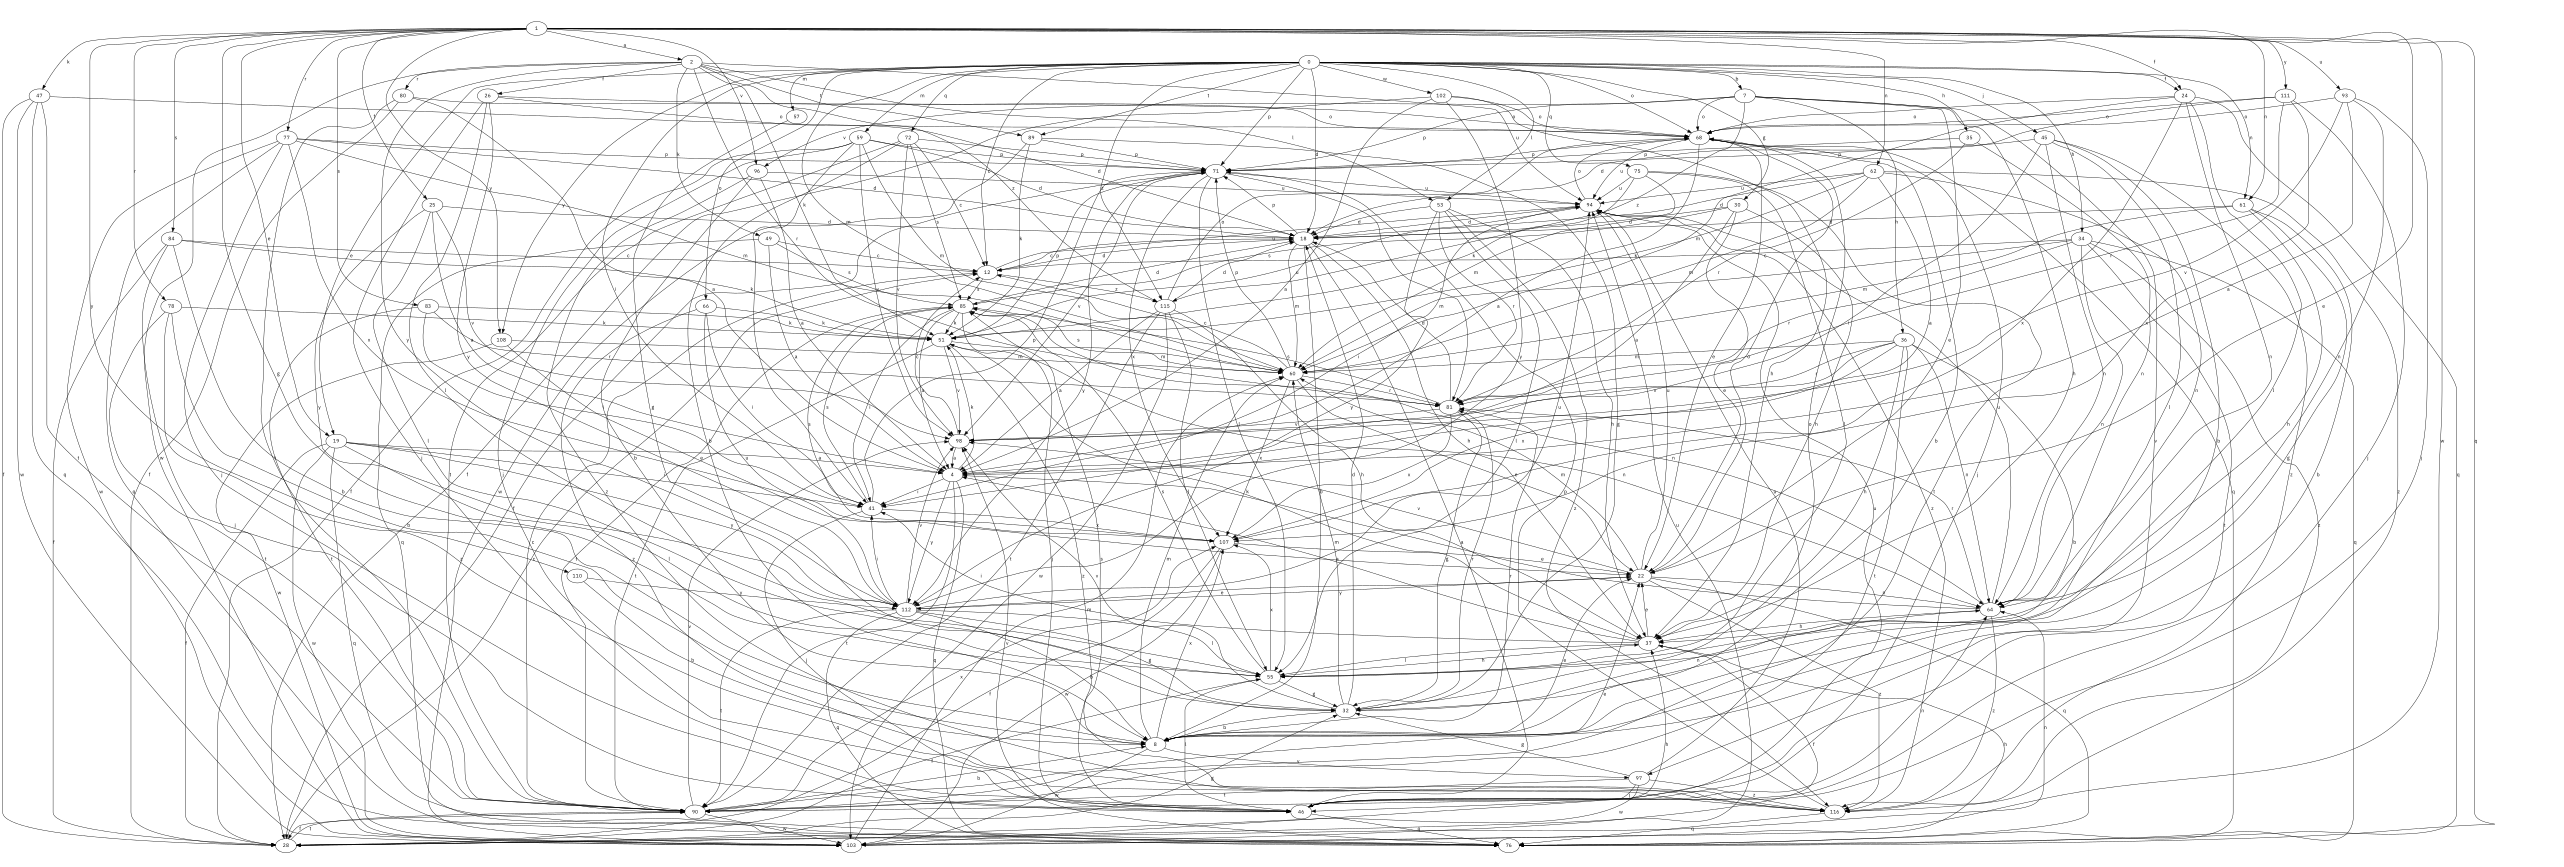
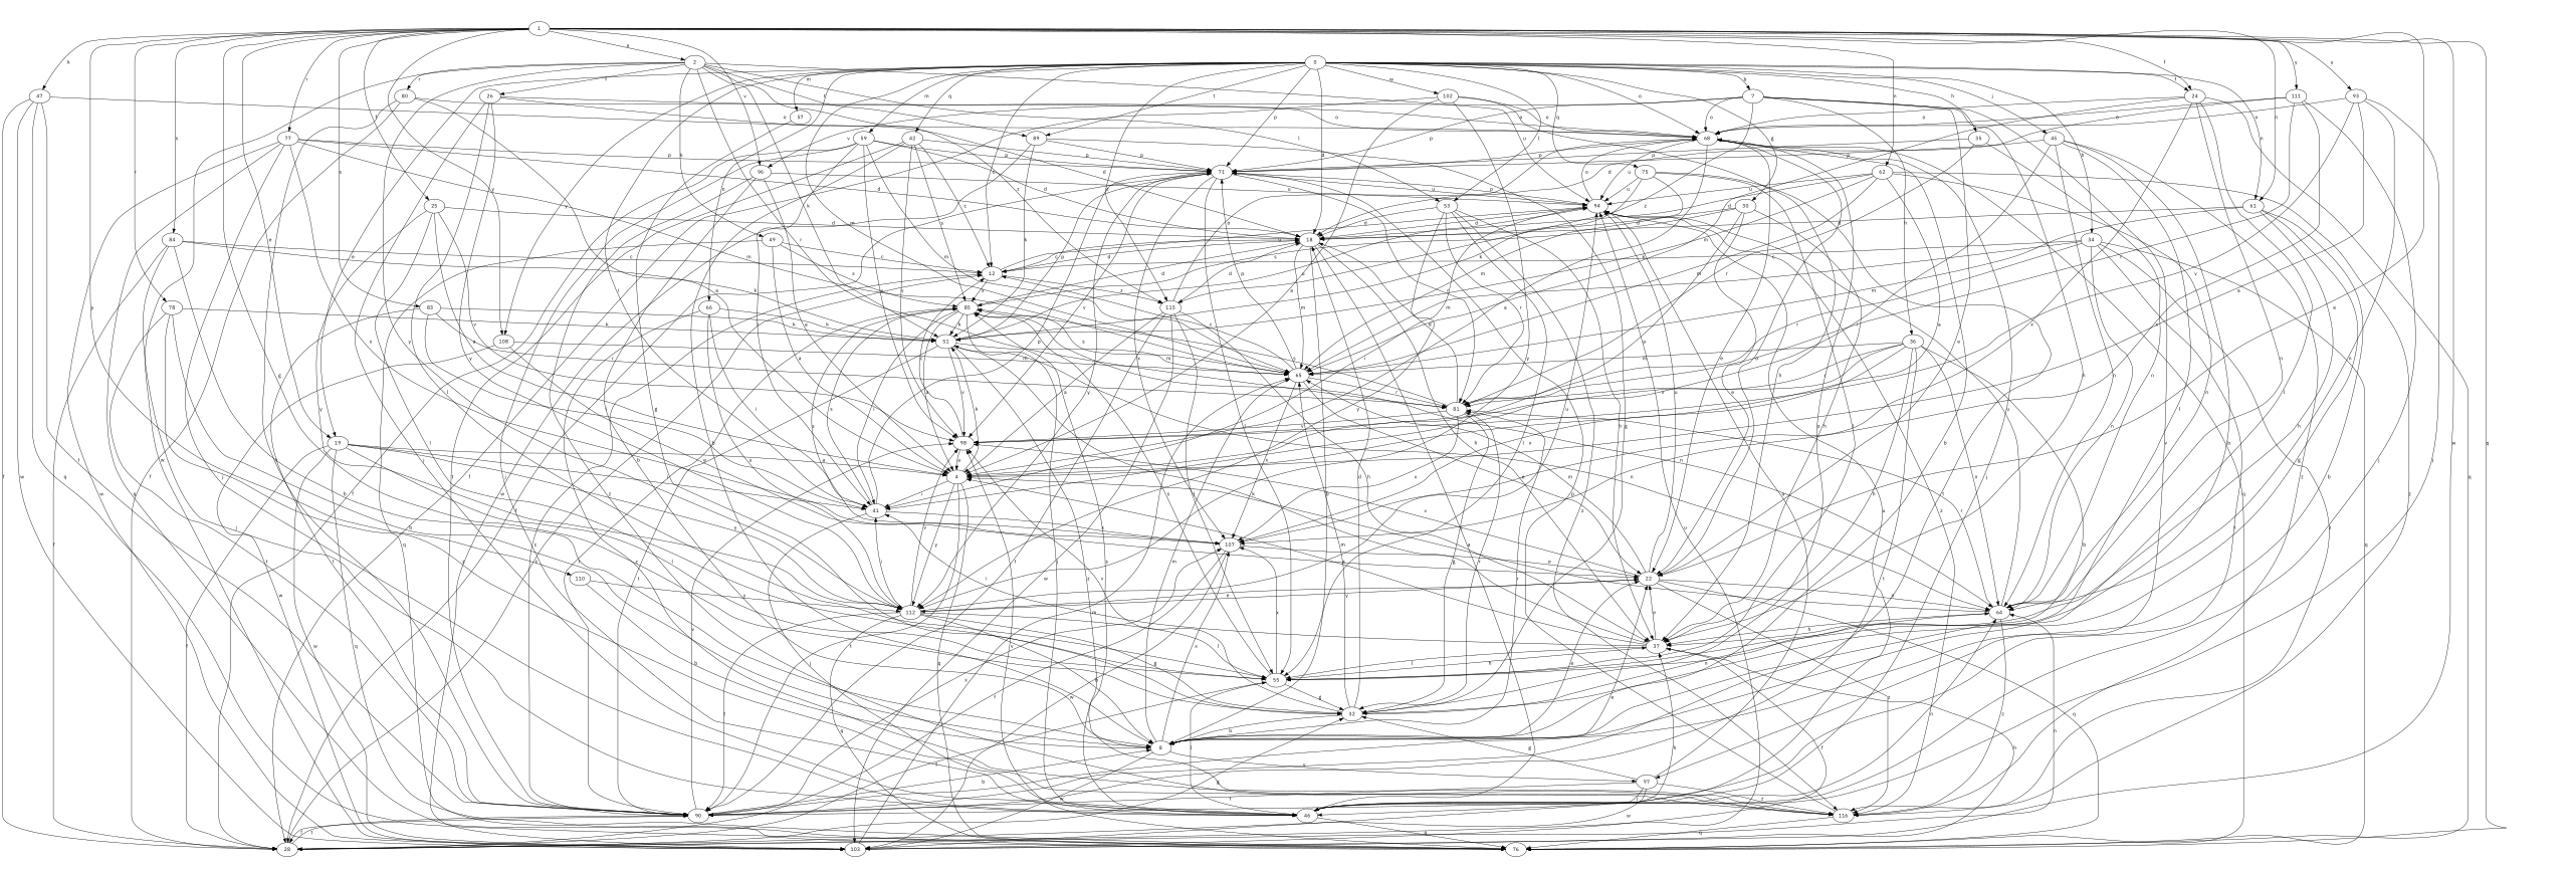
  strict digraph {
    fontname="IBM Plex Sans"
    node [fontname="IBM Plex Sans"]
    edge [fontname="IBM Plex Sans"]
    0
    7
    12
    18
    19
    24
    30
    34
    35
    41
    45
    53
    57
    59
-   60
+   60 [label=65]
    61
    66
    68
    71
-   72
+   72 [label=42]
    75
    89
    102
    108
    115
    22
    96
    36
    37
    97
    94
    85
    8
    46
    76
    103
    112
    4
    28
    55
    64
    107
    81
    90
    116
    32
    98
    51
    1
    2
    25
    47
    62
    77
    78
    83
    84
    93
    110
    111
    26
    49
    80
    0 -> 7 [label=b]
    0 -> 12 [label=c]
    0 -> 18 [label=d]
    0 -> 19 [label=e]
    0 -> 24 [label=f]
    0 -> 30 [label=g]
    0 -> 34 [label=h]
    0 -> 35 [label=h]
    0 -> 41 [label=i]
    0 -> 45 [label=j]
    0 -> 53 [label=l]
    0 -> 57 [label=m]
    0 -> 59 [label=m]
    0 -> 60 [label=m]
    0 -> 61 [label=n]
    0 -> 66 [label=o]
    0 -> 68 [label=o]
    0 -> 71 [label=p]
    0 -> 72 [label=q]
    0 -> 75 [label=q]
    0 -> 89 [label=t]
    0 -> 102 [label=w]
    0 -> 108 [label=y]
    0 -> 115 [label=z]
    7 -> 68 [label=o]
    7 -> 71 [label=p]
    7 -> 115 [label=z]
    7 -> 22 [label=e]
    7 -> 96 [label=v]
    7 -> 36 [label=h]
    7 -> 37 [label=h]
    7 -> 97 [label=v]
    12 -> 18 [label=d]
    12 -> 115 [label=z]
    12 -> 94 [label=u]
    12 -> 85 [label=s]
    18 -> 12 [label=c]
    18 -> 60 [label=m]
    18 -> 37 [label=h]
    18 -> 8 [label=b]
    18 -> 46 [label=j]
    19 -> 41 [label=i]
    19 -> 76 [label=q]
    19 -> 103 [label=w]
    19 -> 112 [label=y]
    19 -> 4 [label=a]
    19 -> 28 [label=f]
    19 -> 55 [label=l]
    24 -> 60 [label=m]
    24 -> 68 [label=o]
    24 -> 76 [label=q]
    24 -> 55 [label=l]
    24 -> 64 [label=n]
    24 -> 107 [label=x]
    30 -> 18 [label=d]
    30 -> 22 [label=e]
    30 -> 37 [label=h]
    30 -> 85 [label=s]
    30 -> 4 [label=a]
    34 -> 12 [label=c]
    34 -> 60 [label=m]
    34 -> 76 [label=q]
    34 -> 64 [label=n]
    34 -> 81 [label=r]
    34 -> 90 [label=t]
    34 -> 116 [label=z]
    35 -> 71 [label=p]
    35 -> 64 [label=n]
    35 -> 81 [label=r]
    41 -> 71 [label=p]
    41 -> 85 [label=s]
    41 -> 46 [label=j]
    41 -> 107 [label=x]
    45 -> 41 [label=i]
    45 -> 71 [label=p]
    45 -> 8 [label=b]
    45 -> 55 [label=l]
    45 -> 64 [label=n]
    45 -> 116 [label=z]
    53 -> 18 [label=d]
    53 -> 37 [label=h]
    53 -> 112 [label=y]
    53 -> 55 [label=l]
    53 -> 81 [label=r]
    53 -> 116 [label=z]
    57 -> 32 [label=g]
    59 -> 18 [label=d]
    59 -> 41 [label=i]
    59 -> 60 [label=m]
    59 -> 71 [label=p]
    59 -> 46 [label=j]
    59 -> 28 [label=f]
    59 -> 98 [label=v]
    60 -> 12 [label=c]
    60 -> 71 [label=p]
    60 -> 22 [label=e]
    60 -> 85 [label=s]
    60 -> 107 [label=x]
    60 -> 81 [label=r]
    61 -> 18 [label=d]
    61 -> 60 [label=m]
    61 -> 37 [label=h]
    61 -> 8 [label=b]
    61 -> 32 [label=g]
    66 -> 41 [label=i]
    66 -> 112 [label=u]
    66 -> 116 [label=z]
    66 -> 51 [label=k]
    68 -> 71 [label=p]
    68 -> 22 [label=e]
    68 -> 94 [label=u]
    68 -> 8 [label=b]
    68 -> 46 [label=j]
    68 -> 76 [label=q]
    68 -> 4 [label=a]
    71 -> 94 [label=u]
    71 -> 112 [label=y]
    71 -> 28 [label=f]
    71 -> 55 [label=l]
    71 -> 107 [label=x]
    71 -> 81 [label=r]
    71 -> 98 [label=v]
    72 -> 12 [label=c]
    72 -> 71 [label=p]
    72 -> 85 [label=s]
    72 -> 8 [label=b]
    72 -> 90 [label=t]
    72 -> 98 [label=v]
    75 -> 60 [label=m]
    75 -> 94 [label=u]
    75 -> 55 [label=l]
    75 -> 90 [label=t]
    75 -> 51 [label=k]
    89 -> 71 [label=p]
    89 -> 103 [label=w]
    89 -> 32 [label=g]
    89 -> 51 [label=k]
    102 -> 68 [label=o]
    102 -> 37 [label=h]
    102 -> 112 [label=y]
    102 -> 4 [label=a]
    102 -> 28 [label=f]
    108 -> 60 [label=m]
    108 -> 22 [label=e]
    108 -> 103 [label=w]
    115 -> 18 [label=d]
    115 -> 68 [label=o]
    115 -> 37 [label=h]
    115 -> 103 [label=w]
    115 -> 4 [label=a]
    115 -> 55 [label=l]
    115 -> 90 [label=t]
    22 -> 60 [label=m]
    22 -> 68 [label=o]
    22 -> 94 [label=u]
    22 -> 76 [label=q]
    22 -> 112 [label=y]
    22 -> 64 [label=n]
    22 -> 116 [label=z]
    22 -> 98 [label=v]
    96 -> 94 [label=u]
    96 -> 8 [label=b]
    96 -> 4 [label=a]
    96 -> 116 [label=z]
    36 -> 60 [label=m]
    36 -> 37 [label=h]
    36 -> 8 [label=b]
    36 -> 64 [label=n]
    36 -> 107 [label=x]
    36 -> 81 [label=r]
    36 -> 90 [label=t]
    36 -> 98 [label=v]
    37 -> 41 [label=i]
    37 -> 22 [label=e]
    37 -> 4 [label=a]
    37 -> 28 [label=f]
    37 -> 55 [label=l]
    37 -> 51 [label=k]
    97 -> 94 [label=u]
    97 -> 46 [label=j]
    97 -> 103 [label=w]
    97 -> 90 [label=t]
    97 -> 116 [label=z]
    97 -> 32 [label=g]
    94 -> 18 [label=d]
    94 -> 41 [label=i]
    94 -> 68 [label=o]
-   18 -> 71 [label=p]
+   94 -> 71 [label=p]
    94 -> 116 [label=z]
    85 -> 18 [label=d]
    85 -> 41 [label=i]
    85 -> 46 [label=j]
    85 -> 4 [label=a]
    85 -> 64 [label=n]
    85 -> 90 [label=t]
    85 -> 51 [label=k]
    8 -> 60 [label=m]
    8 -> 22 [label=e]
    8 -> 97 [label=v]
    8 -> 103 [label=w]
    8 -> 107 [label=x]
    8 -> 81 [label=r]
    46 -> 94 [label=u]
    46 -> 85 [label=s]
    46 -> 76 [label=q]
    46 -> 55 [label=l]
    46 -> 64 [label=n]
    76 -> 98 [label=v]
    103 -> 60 [label=m]
    103 -> 37 [label=h]
    103 -> 94 [label=u]
    112 -> 41 [label=i]
    112 -> 22 [label=e]
    112 -> 94 [label=u]
    112 -> 8 [label=b]
    112 -> 76 [label=q]
    112 -> 55 [label=l]
    112 -> 90 [label=t]
    112 -> 32 [label=g]
    112 -> 98 [label=v]
    4 -> 41 [label=i]
    4 -> 76 [label=q]
    4 -> 112 [label=y]
    4 -> 90 [label=t]
    4 -> 51 [label=k]
    28 -> 12 [label=c]
    28 -> 37 [label=h]
    28 -> 64 [label=n]
    28 -> 90 [label=t]
    28 -> 32 [label=g]
    55 -> 37 [label=h]
    55 -> 85 [label=s]
    55 -> 28 [label=f]
    55 -> 107 [label=x]
    55 -> 32 [label=g]
    64 -> 37 [label=h]
    64 -> 94 [label=u]
    64 -> 4 [label=a]
    64 -> 81 [label=r]
    64 -> 116 [label=z]
    107 -> 22 [label=e]
    107 -> 85 [label=s]
    107 -> 103 [label=w]
    107 -> 28 [label=f]
    81 -> 18 [label=d]
    81 -> 85 [label=s]
    81 -> 107 [label=x]
    81 -> 32 [label=g]
    81 -> 98 [label=v]
    90 -> 12 [label=c]
    90 -> 22 [label=e]
    90 -> 8 [label=b]
-   90 -> 103 [label=w]
    90 -> 28 [label=f]
    90 -> 107 [label=x]
    90 -> 98 [label=v]
    116 -> 71 [label=p]
    116 -> 76 [label=q]
    32 -> 18 [label=d]
    32 -> 60 [label=m]
    32 -> 68 [label=o]
    32 -> 8 [label=b]
    32 -> 64 [label=n]
    32 -> 81 [label=r]
    32 -> 98 [label=v]
    98 -> 12 [label=c]
    98 -> 4 [label=a]
    51 -> 60 [label=m]
    51 -> 71 [label=p]
    51 -> 94 [label=u]
    51 -> 64 [label=n]
    51 -> 90 [label=t]
    51 -> 116 [label=z]
    51 -> 98 [label=v]
    1 -> 19 [label=e]
    1 -> 24 [label=f]
    1 -> 61 [label=n]
    1 -> 108 [label=y]
    1 -> 22 [label=e]
    1 -> 96 [label=v]
    1 -> 76 [label=q]
    1 -> 103 [label=w]
    1 -> 32 [label=g]
    1 -> 2 [label=a]
    1 -> 25 [label=f]
    1 -> 47 [label=k]
    1 -> 62 [label=n]
    1 -> 77 [label=r]
    1 -> 78 [label=r]
    1 -> 83 [label=s]
    1 -> 84 [label=s]
    1 -> 93 [label=u]
    1 -> 110 [label=y]
    1 -> 111 [label=y]
    2 -> 53 [label=l]
    2 -> 89 [label=t]
    2 -> 115 [label=z]
    2 -> 94 [label=u]
    2 -> 103 [label=w]
    2 -> 112 [label=y]
    2 -> 81 [label=r]
    2 -> 51 [label=k]
    2 -> 26 [label=f]
    2 -> 49 [label=k]
    2 -> 80 [label=r]
    25 -> 18 [label=d]
    25 -> 112 [label=y]
    25 -> 4 [label=a]
    25 -> 55 [label=l]
    25 -> 98 [label=v]
    47 -> 68 [label=o]
    47 -> 76 [label=q]
    47 -> 103 [label=w]
    47 -> 28 [label=f]
    47 -> 90 [label=t]
    62 -> 18 [label=d]
    62 -> 60 [label=m]
    62 -> 94 [label=u]
    62 -> 4 [label=a]
    62 -> 64 [label=n]
    62 -> 116 [label=z]
    62 -> 51 [label=k]
    77 -> 18 [label=d]
    77 -> 60 [label=m]
    77 -> 71 [label=p]
    77 -> 46 [label=j]
    77 -> 76 [label=q]
    77 -> 103 [label=w]
    77 -> 107 [label=x]
    78 -> 8 [label=b]
    78 -> 90 [label=t]
    78 -> 116 [label=z]
    78 -> 51 [label=k]
    83 -> 41 [label=i]
    83 -> 81 [label=r]
    83 -> 90 [label=t]
    83 -> 51 [label=k]
    84 -> 12 [label=c]
    84 -> 8 [label=b]
    84 -> 46 [label=j]
    84 -> 28 [label=f]
    84 -> 51 [label=k]
    93 -> 68 [label=o]
    93 -> 46 [label=j]
    93 -> 4 [label=a]
    93 -> 64 [label=n]
    93 -> 98 [label=v]
    110 -> 8 [label=b]
    110 -> 112 [label=y]
    111 -> 18 [label=d]
    111 -> 68 [label=o]
    111 -> 46 [label=j]
    111 -> 107 [label=x]
    111 -> 81 [label=r]
    26 -> 18 [label=d]
    26 -> 68 [label=o]
    26 -> 46 [label=j]
    26 -> 112 [label=y]
    26 -> 55 [label=l]
    49 -> 12 [label=c]
    49 -> 85 [label=s]
    49 -> 76 [label=q]
    49 -> 4 [label=a]
    80 -> 68 [label=o]
    80 -> 4 [label=a]
    80 -> 28 [label=f]
    80 -> 90 [label=t]
  }
